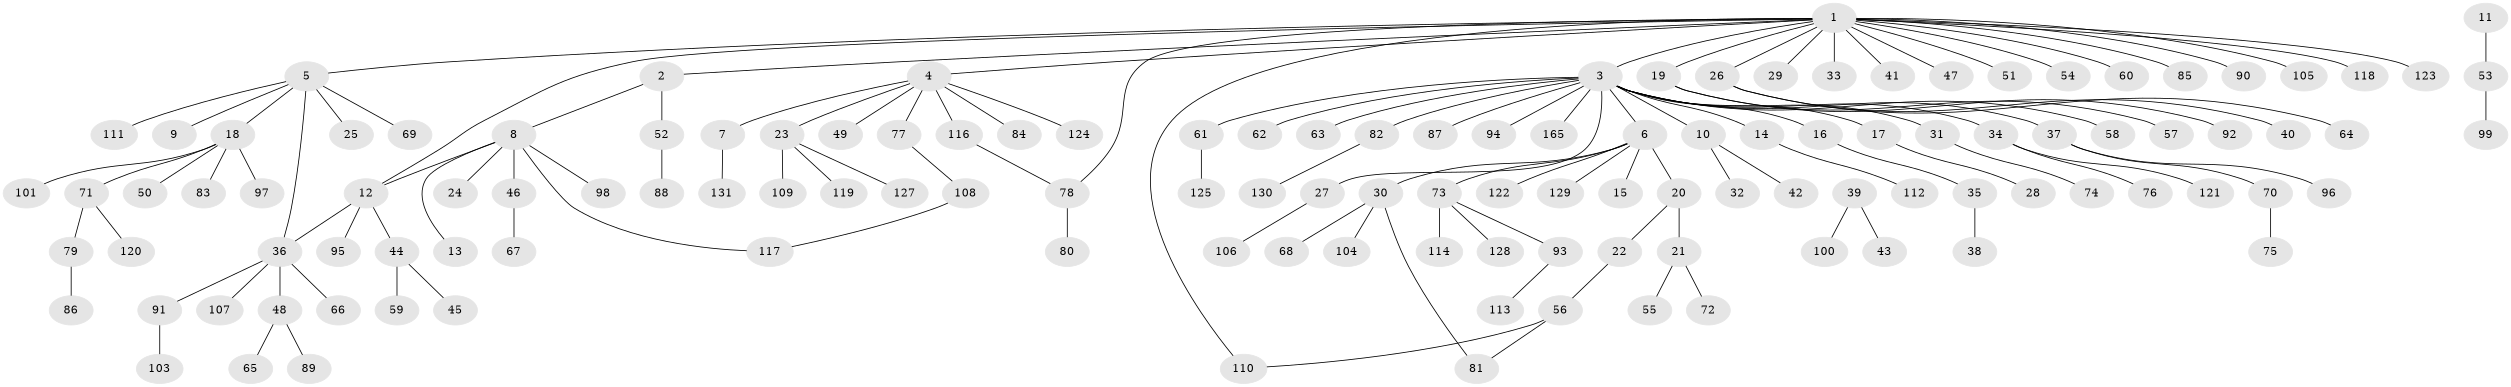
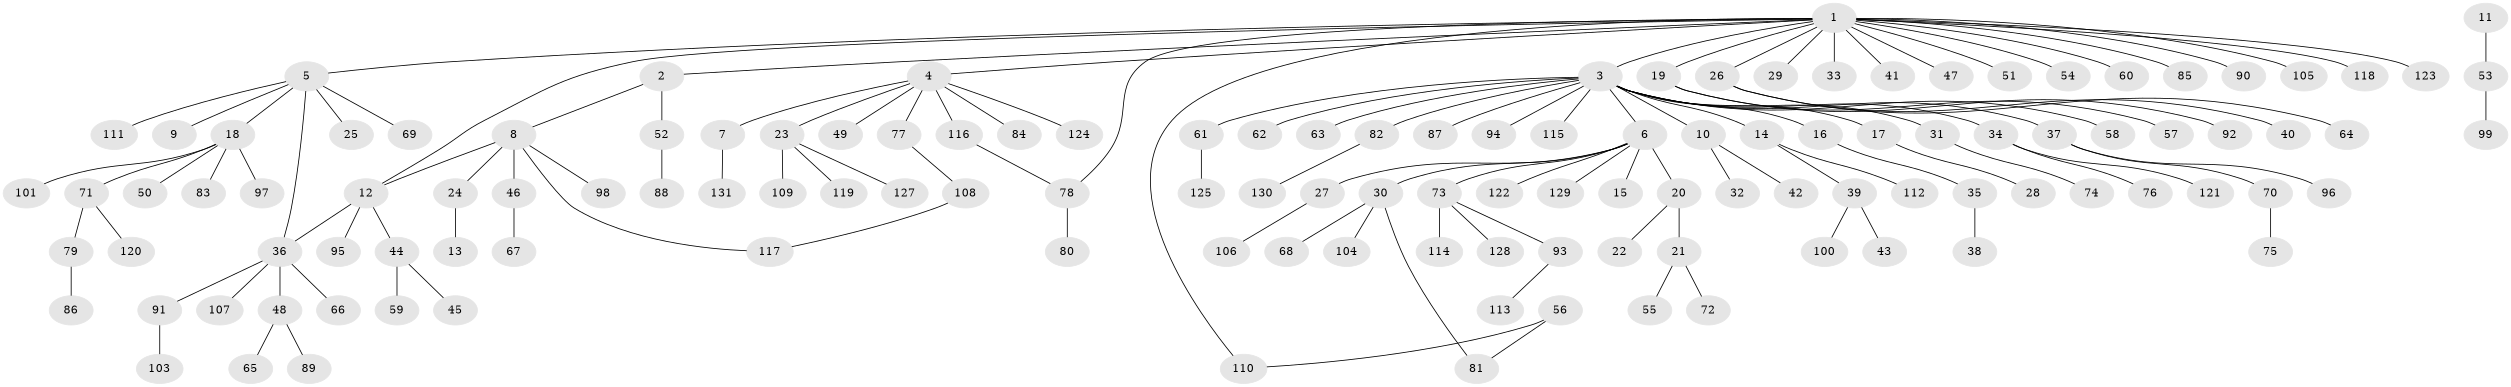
  graph {
    node [color=gray90 style=filled]
    1
    2
    3
    4
    5
    12
    19
    26
    29
    33
    41
    47
    51
    54
    60
    78
    85
    90
    105
    110
    118
    123
    8
    52
    6
    10
    14
    16
    17
    27
    31
    34
    37
    58
    61
    62
    63
    82
    87
    94
-   115 [label=165]
+   115
    7
    23
    49
    77
    84
    116
    124
    9
    18
    25
    36
    69
    111
    44
    95
    57
    92
    40
    64
    80
    13
    24
    46
    98
    117
    88
    15
    20
    30
    73
    122
    129
    32
    42
    39
    112
    35
    28
    106
    74
    76
    121
    70
    96
    125
    130
    131
    109
    119
    127
    108
    11
    53
    50
    71
    83
    97
    101
    48
    66
    91
    107
    21
    22
    68
    81
    104
    93
    114
    128
    67
    99
    45
    59
    43
    100
    38
    79
    120
    55
    72
    56
    65
    89
    103
    75
    86
    113
    1 -- 2
    1 -- 3
    1 -- 4
    1 -- 5
    1 -- 12
    1 -- 19
    1 -- 26
    1 -- 29
    1 -- 33
    1 -- 41
    1 -- 47
    1 -- 51
    1 -- 54
    1 -- 60
    1 -- 78
    1 -- 85
    1 -- 90
    1 -- 105
    1 -- 110
    1 -- 118
    1 -- 123
    2 -- 8
    2 -- 52
    3 -- 6
    3 -- 10
    3 -- 14
    3 -- 16
    3 -- 17
-   3 -- 27
+   6 -- 27
    3 -- 31
    3 -- 34
    3 -- 37
    3 -- 58
    3 -- 61
    3 -- 62
    3 -- 63
    3 -- 82
    3 -- 87
    3 -- 94
    3 -- 115
    4 -- 7
    4 -- 23
    4 -- 49
    4 -- 77
    4 -- 84
    4 -- 116
    4 -- 124
    5 -- 9
    5 -- 18
    5 -- 25
    5 -- 36
    5 -- 69
    5 -- 111
    12 -- 36
    12 -- 44
    12 -- 95
    19 -- 57
    19 -- 92
    26 -- 40
    26 -- 64
    78 -- 80
    8 -- 12
-   8 -- 13
+   24 -- 13
    8 -- 24
    8 -- 46
    8 -- 98
    8 -- 117
    52 -- 88
    6 -- 15
    6 -- 20
    6 -- 30
    6 -- 73
    6 -- 122
    6 -- 129
    10 -- 32
    10 -- 42
+   14 -- 39
    14 -- 112
    16 -- 35
    17 -- 28
    27 -- 106
    31 -- 74
    34 -- 76
    34 -- 121
    37 -- 70
    37 -- 96
    61 -- 125
    82 -- 130
    7 -- 131
    23 -- 109
    23 -- 119
    23 -- 127
    77 -- 108
    116 -- 78
    18 -- 50
    18 -- 71
    18 -- 83
    18 -- 97
    18 -- 101
    36 -- 48
    36 -- 66
    36 -- 91
    36 -- 107
    44 -- 45
    44 -- 59
    46 -- 67
    20 -- 21
    20 -- 22
    30 -- 68
    30 -- 81
    30 -- 104
    73 -- 93
    73 -- 114
    73 -- 128
    39 -- 43
    39 -- 100
    35 -- 38
    70 -- 75
    108 -- 117
    11 -- 53
    53 -- 99
    71 -- 79
    71 -- 120
    48 -- 65
    48 -- 89
    91 -- 103
    21 -- 55
    21 -- 72
-   22 -- 56
    93 -- 113
    79 -- 86
    56 -- 110
    56 -- 81
  }
